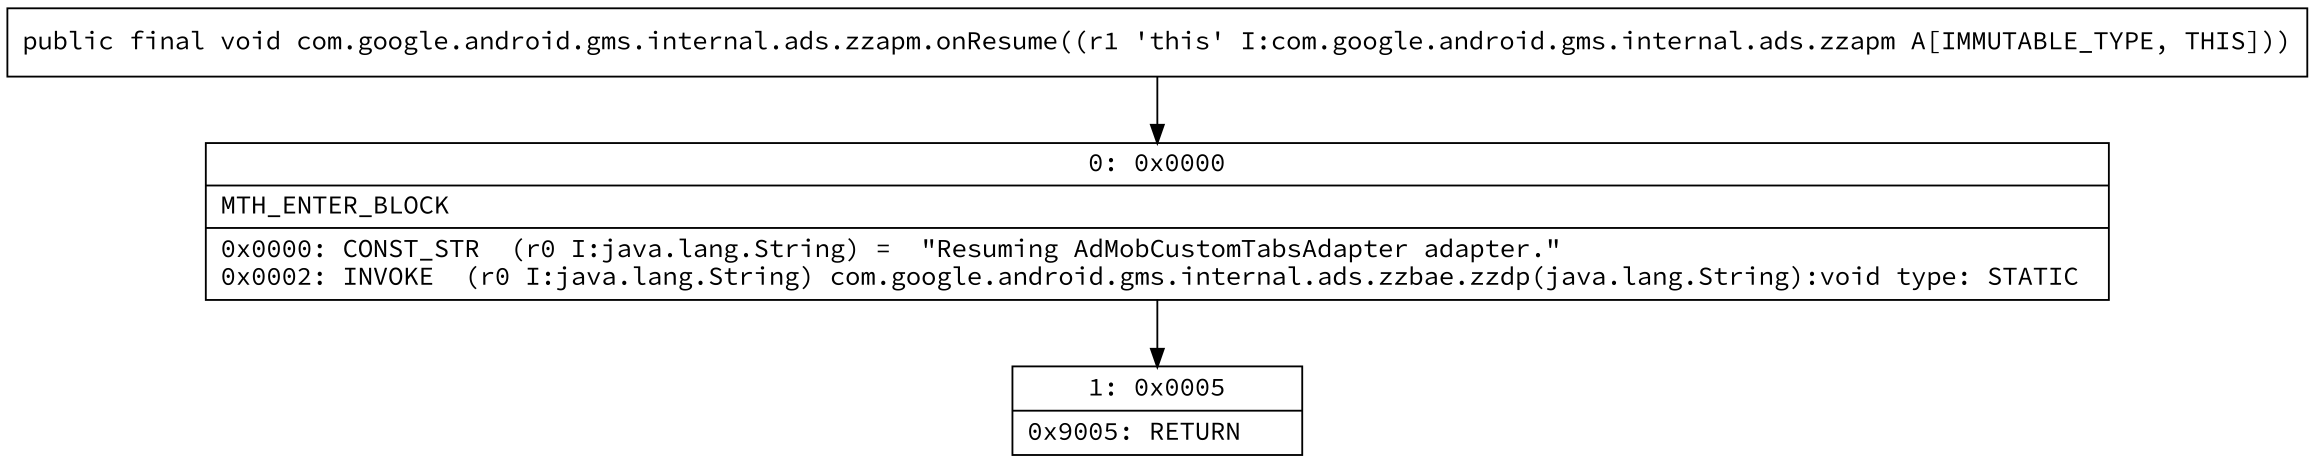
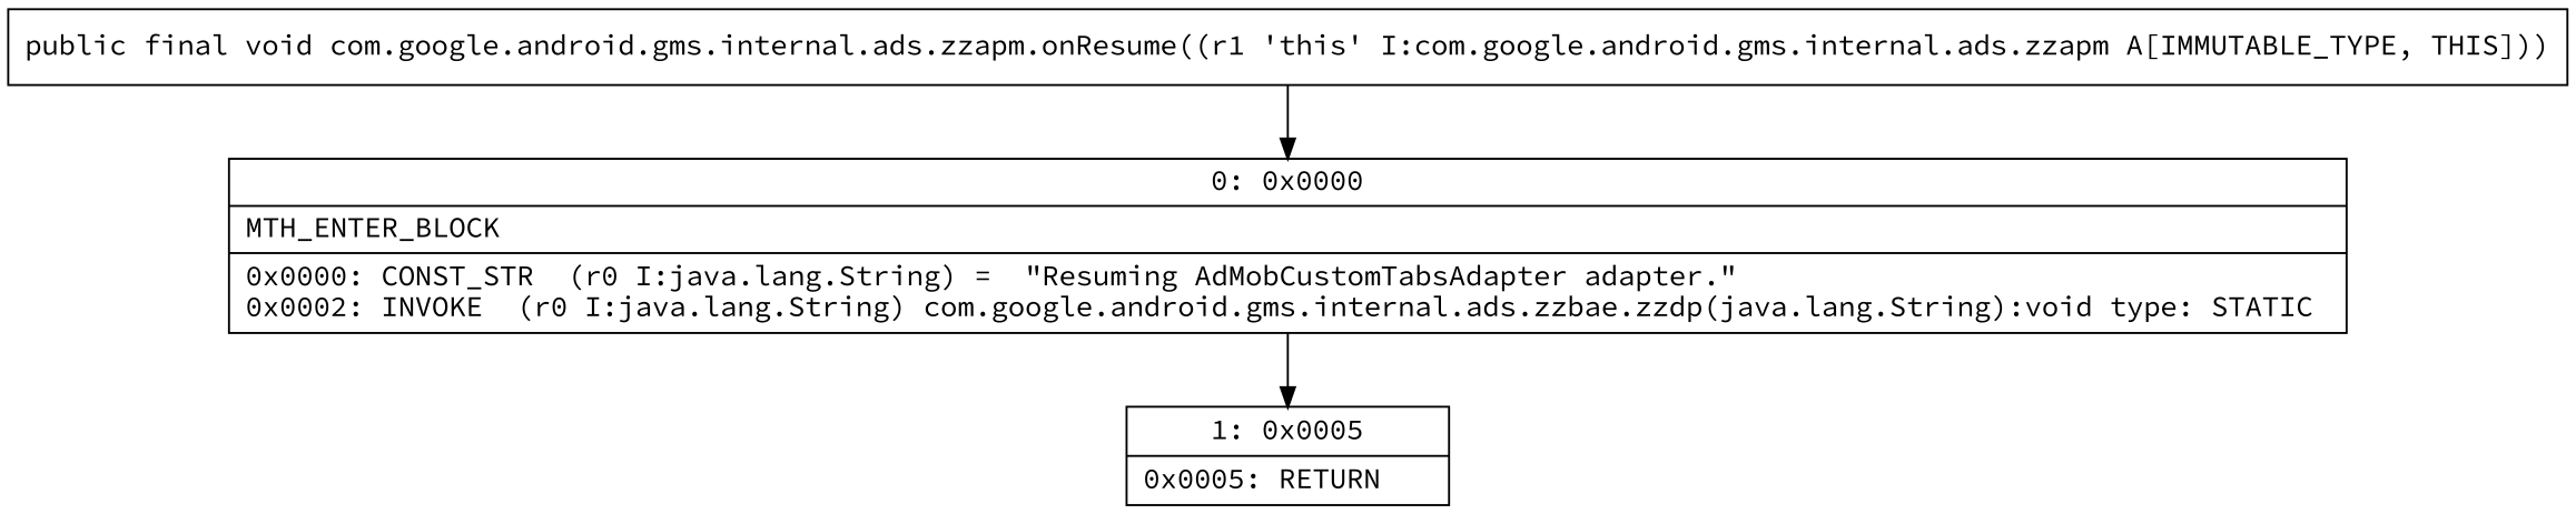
  digraph {
    fontname="Source Code Pro"
    node [shape=record fontname="Source Code Pro"]
    edge [fontname="Source Code Pro"]
    n1 [label="{0\:\ 0x0000|MTH_ENTER_BLOCK\l|0x0000: CONST_STR  (r0 I:java.lang.String) =  \"Resuming AdMobCustomTabsAdapter adapter.\" \l0x0002: INVOKE  (r0 I:java.lang.String) com.google.android.gms.internal.ads.zzbae.zzdp(java.lang.String):void type: STATIC \l}"]
-   n2 [label="{1\:\ 0x0005|0x9005: RETURN   \l}"]
+   n2 [label="{1\:\ 0x0005|0x0005: RETURN   \l}"]
    n3 [label="{public final void com.google.android.gms.internal.ads.zzapm.onResume((r1 'this' I:com.google.android.gms.internal.ads.zzapm A[IMMUTABLE_TYPE, THIS])) }"]
    n1 -> n2
    n3 -> n1
  }
